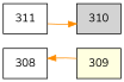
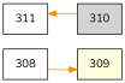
  digraph {
    fontname=Nunito
    rankdir=LR
    node [fillcolor=white fontname=Nunito shape=record style=filled]
    edge [color=darkorange fontname=Nunito]
    n1 [label="{308}"]
    n2 [fillcolor=lightyellow label="{309}"]
    n3 [label="{311}"]
    n4 [fillcolor=lightgrey label="{310}"]
-   n2 -> n1
-   n3 -> n4
+   n1 -> n2
+   n4 -> n3
  }
